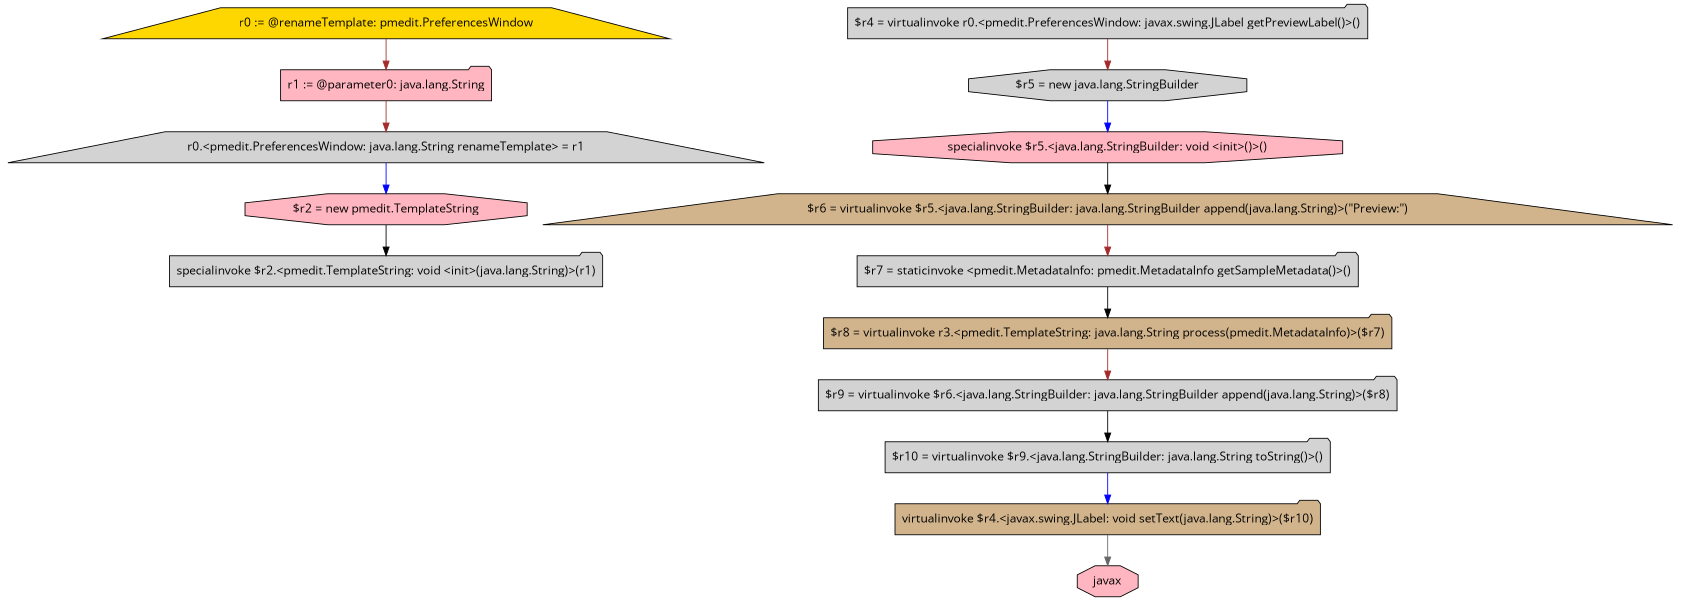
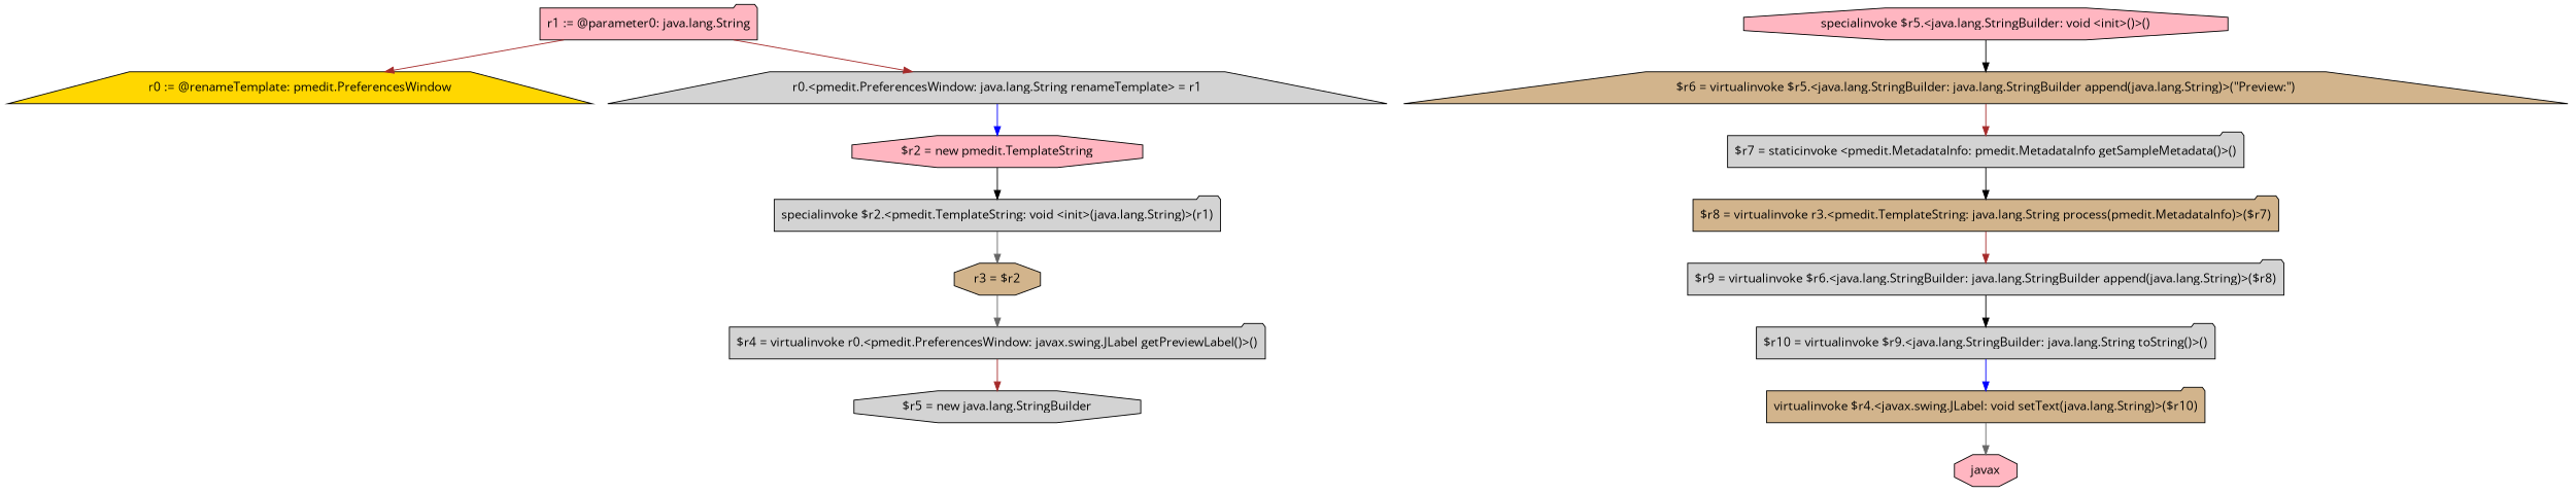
  digraph {
    fontname="Open Sans"
    node [fillcolor=lightgrey fontname="Open Sans" shape=folder style=filled]
    edge [color=brown fontname="Open Sans"]
    n1 [fillcolor=gold label="r0 := @renameTemplate: pmedit.PreferencesWindow" shape=trapezium]
    "r1 := @parameter0: java.lang.String" [fillcolor=lightpink]
    "r0.<pmedit.PreferencesWindow: java.lang.String renameTemplate> = r1" [shape=trapezium]
    "$r2 = new pmedit.TemplateString" [fillcolor=lightpink shape=octagon]
    "specialinvoke $r2.<pmedit.TemplateString: void <init>(java.lang.String)>(r1)"
+   "r3 = $r2" [fillcolor=tan shape=octagon]
    "$r4 = virtualinvoke r0.<pmedit.PreferencesWindow: javax.swing.JLabel getPreviewLabel()>()"
    "$r5 = new java.lang.StringBuilder" [shape=octagon]
    "specialinvoke $r5.<java.lang.StringBuilder: void <init>()>()" [fillcolor=lightpink shape=octagon]
    "$r6 = virtualinvoke $r5.<java.lang.StringBuilder: java.lang.StringBuilder append(java.lang.String)>(\"Preview:\")" [fillcolor=tan shape=trapezium]
    "$r7 = staticinvoke <pmedit.MetadataInfo: pmedit.MetadataInfo getSampleMetadata()>()"
    "$r8 = virtualinvoke r3.<pmedit.TemplateString: java.lang.String process(pmedit.MetadataInfo)>($r7)" [fillcolor=tan]
    "$r9 = virtualinvoke $r6.<java.lang.StringBuilder: java.lang.StringBuilder append(java.lang.String)>($r8)"
    "$r10 = virtualinvoke $r9.<java.lang.StringBuilder: java.lang.String toString()>()"
    "virtualinvoke $r4.<javax.swing.JLabel: void setText(java.lang.String)>($r10)" [fillcolor=tan]
    n16 [fillcolor=lightpink label=javax shape=octagon]
-   n1 -> "r1 := @parameter0: java.lang.String"
+   "r1 := @parameter0: java.lang.String" -> n1
    "r1 := @parameter0: java.lang.String" -> "r0.<pmedit.PreferencesWindow: java.lang.String renameTemplate> = r1"
    "r0.<pmedit.PreferencesWindow: java.lang.String renameTemplate> = r1" -> "$r2 = new pmedit.TemplateString" [color=blue]
    "$r2 = new pmedit.TemplateString" -> "specialinvoke $r2.<pmedit.TemplateString: void <init>(java.lang.String)>(r1)" [color=black]
+   "specialinvoke $r2.<pmedit.TemplateString: void <init>(java.lang.String)>(r1)" -> "r3 = $r2" [color=gray40]
+   "r3 = $r2" -> "$r4 = virtualinvoke r0.<pmedit.PreferencesWindow: javax.swing.JLabel getPreviewLabel()>()" [color=gray40]
    "$r4 = virtualinvoke r0.<pmedit.PreferencesWindow: javax.swing.JLabel getPreviewLabel()>()" -> "$r5 = new java.lang.StringBuilder"
-   "$r5 = new java.lang.StringBuilder" -> "specialinvoke $r5.<java.lang.StringBuilder: void <init>()>()" [color=blue]
    "specialinvoke $r5.<java.lang.StringBuilder: void <init>()>()" -> "$r6 = virtualinvoke $r5.<java.lang.StringBuilder: java.lang.StringBuilder append(java.lang.String)>(\"Preview:\")" [color=black]
    "$r6 = virtualinvoke $r5.<java.lang.StringBuilder: java.lang.StringBuilder append(java.lang.String)>(\"Preview:\")" -> "$r7 = staticinvoke <pmedit.MetadataInfo: pmedit.MetadataInfo getSampleMetadata()>()"
    "$r7 = staticinvoke <pmedit.MetadataInfo: pmedit.MetadataInfo getSampleMetadata()>()" -> "$r8 = virtualinvoke r3.<pmedit.TemplateString: java.lang.String process(pmedit.MetadataInfo)>($r7)" [color=black]
    "$r8 = virtualinvoke r3.<pmedit.TemplateString: java.lang.String process(pmedit.MetadataInfo)>($r7)" -> "$r9 = virtualinvoke $r6.<java.lang.StringBuilder: java.lang.StringBuilder append(java.lang.String)>($r8)"
    "$r9 = virtualinvoke $r6.<java.lang.StringBuilder: java.lang.StringBuilder append(java.lang.String)>($r8)" -> "$r10 = virtualinvoke $r9.<java.lang.StringBuilder: java.lang.String toString()>()" [color=black]
    "$r10 = virtualinvoke $r9.<java.lang.StringBuilder: java.lang.String toString()>()" -> "virtualinvoke $r4.<javax.swing.JLabel: void setText(java.lang.String)>($r10)" [color=blue]
    "virtualinvoke $r4.<javax.swing.JLabel: void setText(java.lang.String)>($r10)" -> n16 [color=gray40]
  }
